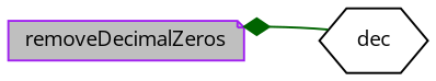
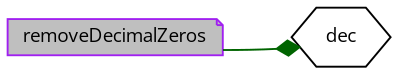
  digraph {
    rankdir=LR
    fontname="Open Sans"
    node [fontname="Open Sans" fontsize=10 style=filled]
    n1 [color=purple fillcolor=grey75 fontcolor=black height=0.2 label=removeDecimalZeros shape=note width=0.4]
    n2 [color=black fillcolor=white height=0.2 label=dec shape=hexagon width=0.4]
-   n2 -> n1 [color=darkgreen fontname="Open Sans" fontsize=10 labelfontname=Helvetica labelfontsize=10 style=solid arrowhead=diamond]
+   n1 -> n2 [color=darkgreen fontname="Open Sans" fontsize=10 labelfontname=Helvetica labelfontsize=10 style=solid arrowhead=diamond]
  }
